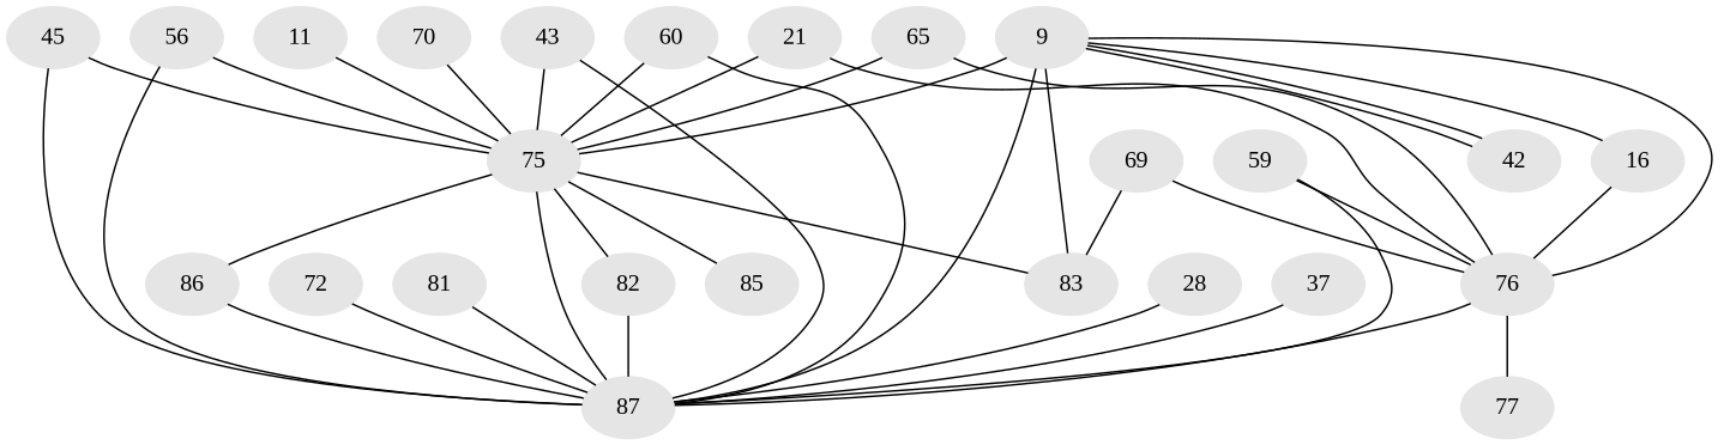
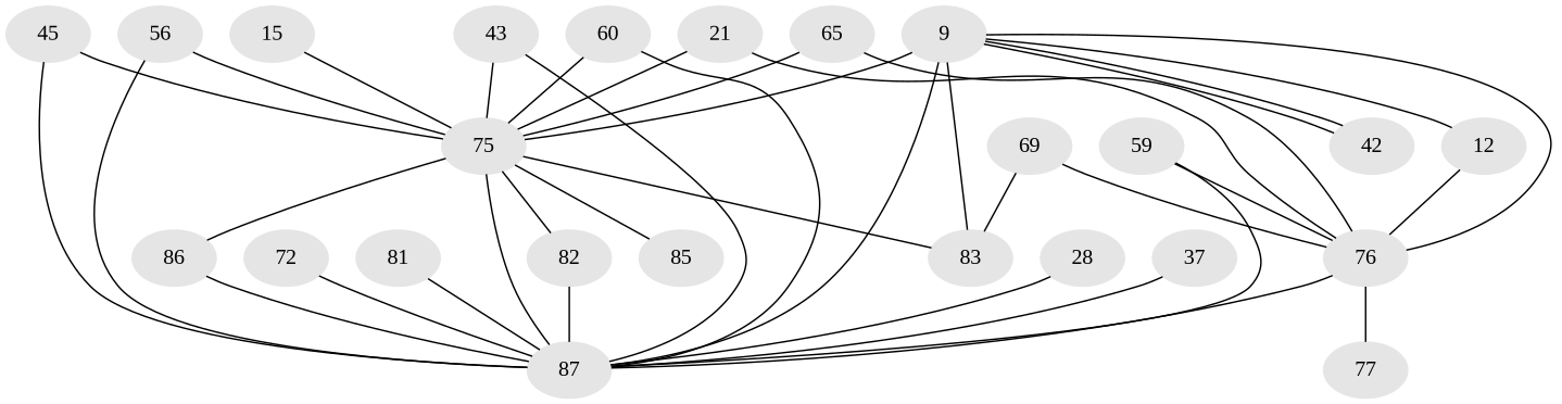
  graph {
    fontname="Liberation Serif"
    node [color=gray90 fontname="Liberation Serif" style=filled]
    edge [fontname="Liberation Serif"]
    n1 [label=9 super="+2"]
-   16
+   16 [label=12]
    42
    75 [super="+33+46+31+4+63+71+67"]
    76 [super="+53+68+73+58+34"]
    83 [super="+80"]
    87 [super="+74+84+27"]
    82 [super="+15"]
    85
    86
    77
-   11
+   11 [label=15]
    21
    28
    37
    43
    45 [super="+19"]
    56
    59
    60
    65
    69
-   70 [super="+17"]
    72
    81
    n1 -- 16
    n1 -- 42
    n1 -- 42
    n1 -- 75 [weight=5]
    n1 -- 76 [weight=11]
    n1 -- 83 [weight=6]
    n1 -- 87 [weight=11]
    16 -- 76
    75 -- 83 [weight=2]
    75 -- 87 [weight=23]
    75 -- 82 [weight=2]
    75 -- 85
    75 -- 86
    76 -- 87 [weight=13]
    76 -- 77 [weight=2]
    82 -- 87 [weight=2]
    86 -- 87
    11 -- 75 [weight=3]
    21 -- 75
    21 -- 76
    28 -- 87
    37 -- 87 [weight=2]
    43 -- 75
    43 -- 87
    45 -- 75 [weight=2]
    45 -- 87
    56 -- 75
    56 -- 87
    59 -- 76
    59 -- 87
    60 -- 75
    60 -- 87
    65 -- 75
    65 -- 76
    69 -- 76
    69 -- 83
-   70 -- 75 [weight=2]
    72 -- 87 [weight=2]
    81 -- 87 [weight=2]
  }
